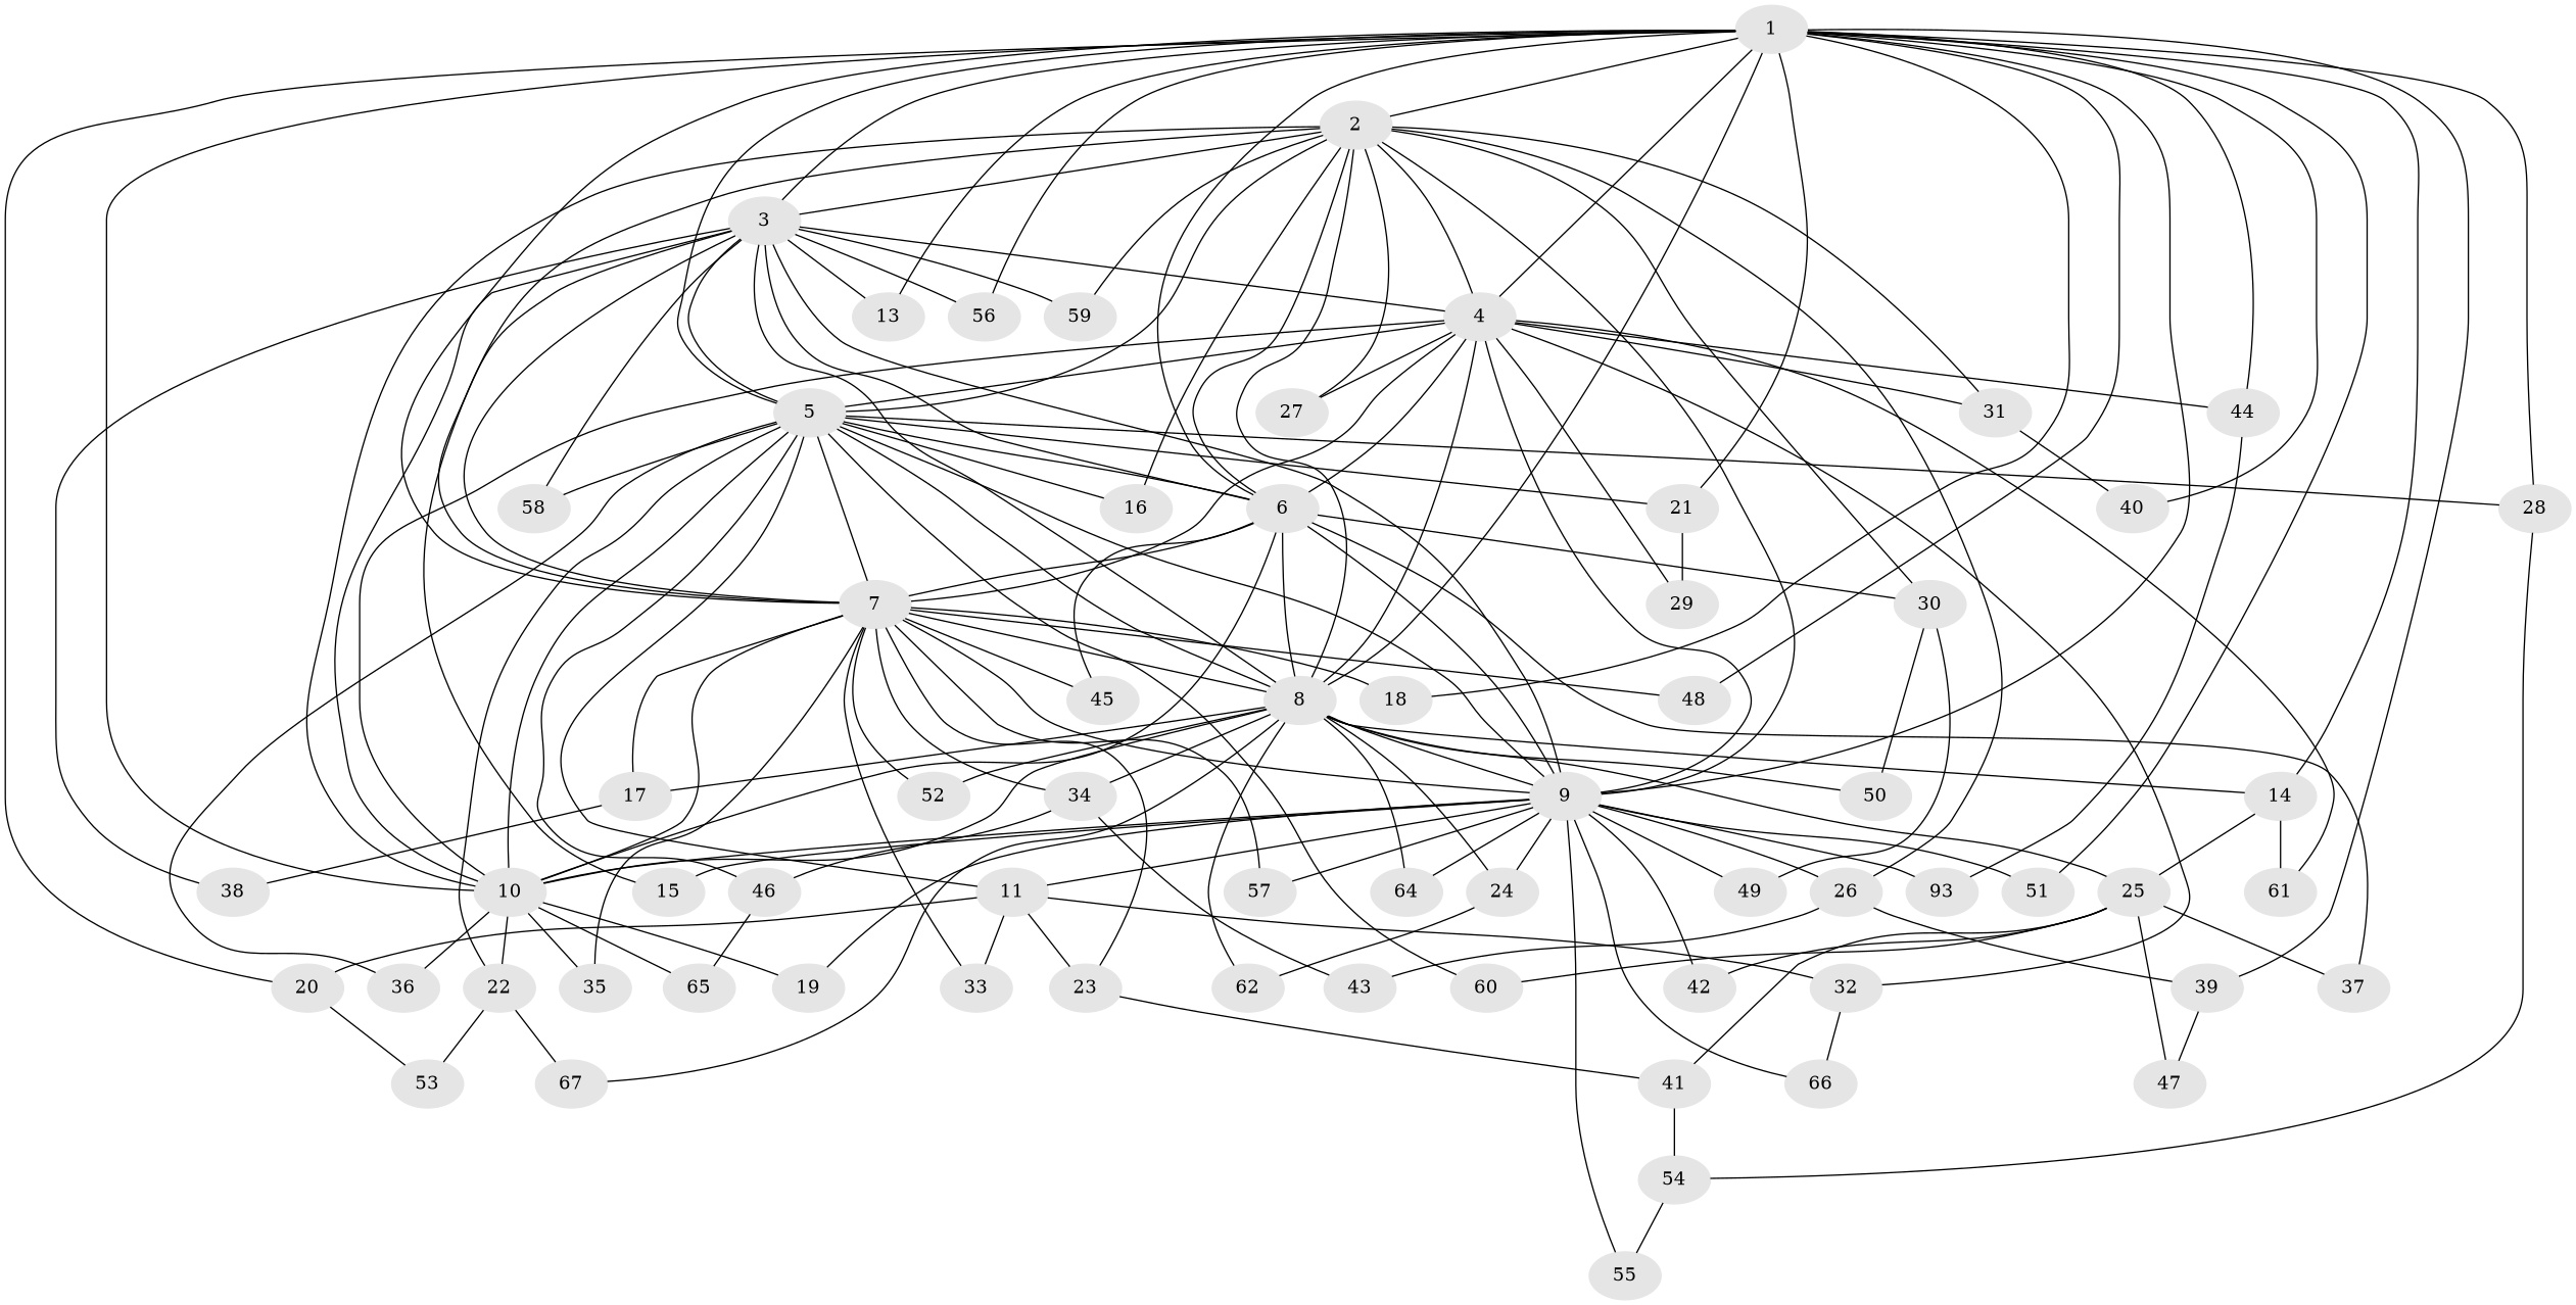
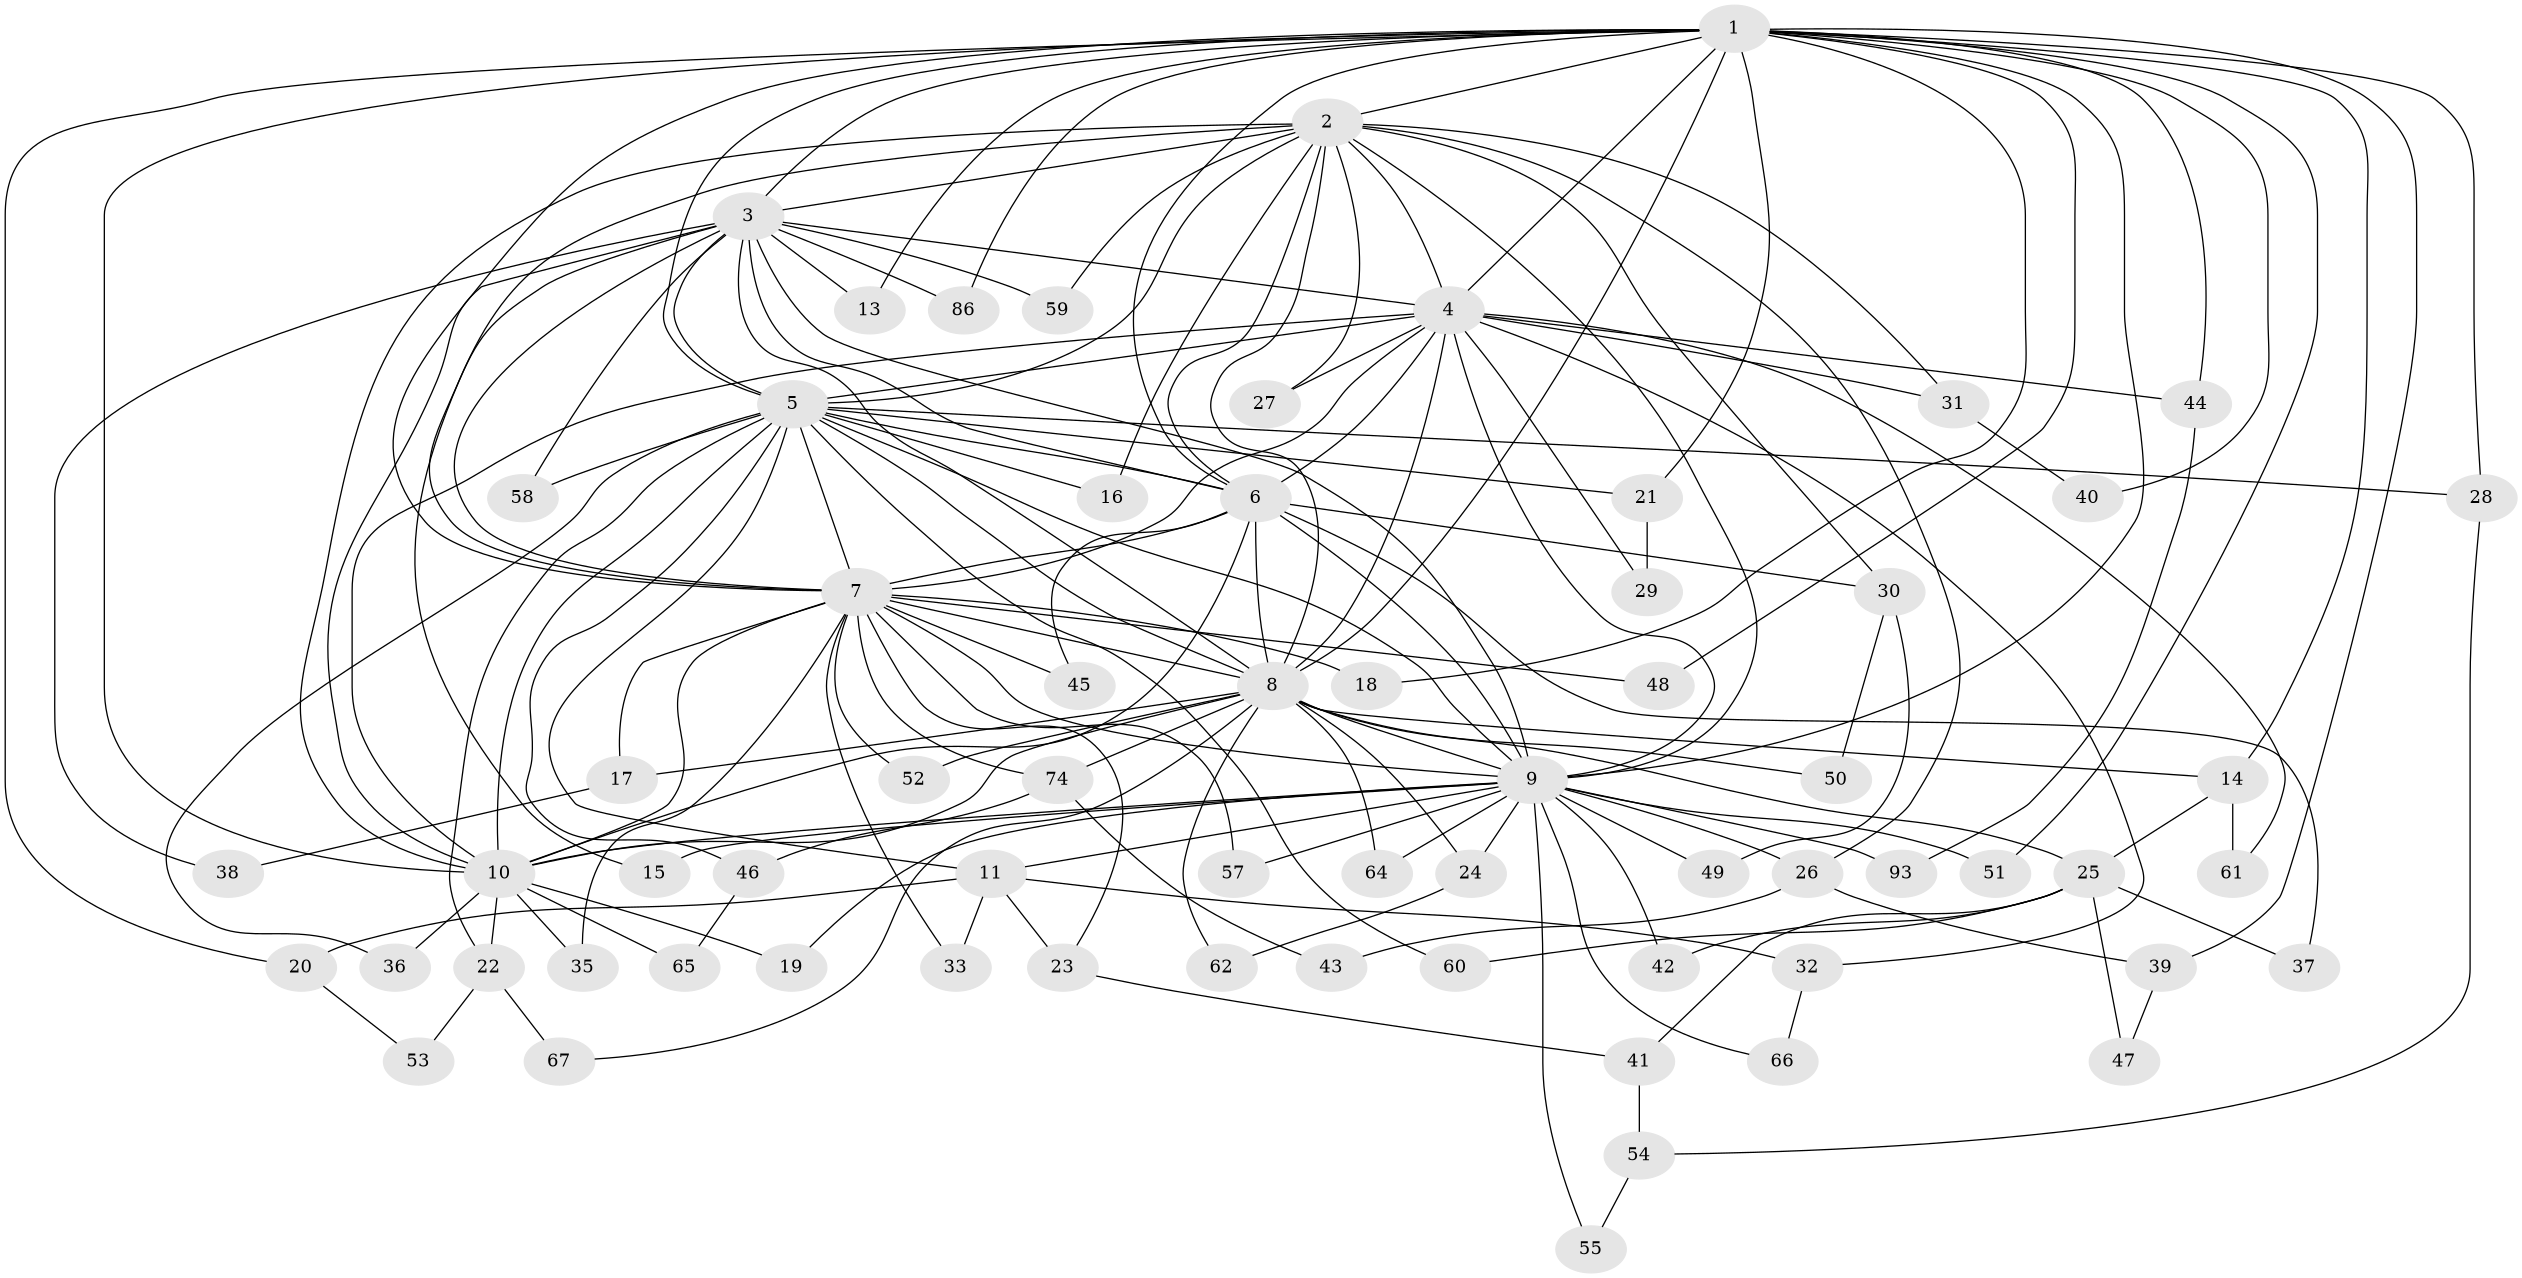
  graph {
    node [color=gray90 style=filled]
    1
    2
    3
    4
    5
    6
    7
    8
    9
    10
    13
    14
    18
    20
    21
    28
    39
    40
    44
    48
    51
-   56
+   56 [label=86]
    16
    26
    27
    30
    31
    59
    15
    38
    58
    29
    32
    61
    11
    22
    36
    46
    60
    37
    45
    17
    23
    33
-   34
+   34 [label=74]
    35
    52
    57
    24
    25
    50
    62
    64
    67
    19
    42
    49
    55
    n59 [label=93]
    66
    65
    53
    54
    47
    43
    41
    1 -- 2
    1 -- 3
    1 -- 4
    1 -- 5
    1 -- 6
    1 -- 7
    1 -- 8
    1 -- 9
    1 -- 10
    1 -- 13
    1 -- 14
    1 -- 18
    1 -- 20
    1 -- 21
    1 -- 28
    1 -- 39
    1 -- 40
    1 -- 44
    1 -- 48
    1 -- 51
    1 -- 56
    2 -- 3
    2 -- 4
    2 -- 5
    2 -- 6
    2 -- 7
    2 -- 8
    2 -- 9
    2 -- 10
    2 -- 16
    2 -- 26
    2 -- 27
    2 -- 30
    2 -- 31
    2 -- 59
    3 -- 4
    3 -- 5
    3 -- 6
    3 -- 7
    3 -- 8
    3 -- 9
    3 -- 10
    3 -- 13
    3 -- 56
    3 -- 59
    3 -- 15
    3 -- 38
    3 -- 58
    4 -- 5
    4 -- 6
    4 -- 7
    4 -- 8
    4 -- 9
    4 -- 10
    4 -- 44
    4 -- 27
    4 -- 31
    4 -- 29
    4 -- 32
    4 -- 61
    5 -- 6
    5 -- 7
    5 -- 8
    5 -- 9
    5 -- 10
    5 -- 21
    5 -- 28
    5 -- 16
    5 -- 58
    5 -- 11
    5 -- 22
    5 -- 36
    5 -- 46
    5 -- 60
    6 -- 7
    6 -- 8
    6 -- 9
    6 -- 10
    6 -- 30
    6 -- 37
    6 -- 45
    7 -- 8
    7 -- 9
    7 -- 10
    7 -- 18
    7 -- 48
    7 -- 45
    7 -- 17
    7 -- 23
    7 -- 33
    7 -- 34
    7 -- 35
    7 -- 52
    7 -- 57
    8 -- 9
    8 -- 10
    8 -- 14
    8 -- 17
    8 -- 34
    8 -- 52
    8 -- 24
    8 -- 25
    8 -- 50
    8 -- 62
    8 -- 64
    8 -- 67
    9 -- 10
    9 -- 51
    9 -- 26
    9 -- 15
    9 -- 11
    9 -- 57
    9 -- 24
    9 -- 64
    9 -- 19
    9 -- 42
    9 -- 49
    9 -- 55
    9 -- n59
    9 -- 66
    10 -- 22
    10 -- 36
    10 -- 35
    10 -- 19
    10 -- 65
    14 -- 61
    14 -- 25
    20 -- 53
    21 -- 29
    28 -- 54
    39 -- 47
    44 -- n59
    26 -- 39
    26 -- 43
    30 -- 50
    30 -- 49
    31 -- 40
    32 -- 66
    11 -- 20
    11 -- 32
    11 -- 23
    11 -- 33
    22 -- 67
    22 -- 53
    46 -- 65
    17 -- 38
    23 -- 41
    34 -- 46
    34 -- 43
    24 -- 62
    25 -- 60
    25 -- 37
    25 -- 42
    25 -- 47
    25 -- 41
    54 -- 55
    41 -- 54
  }
